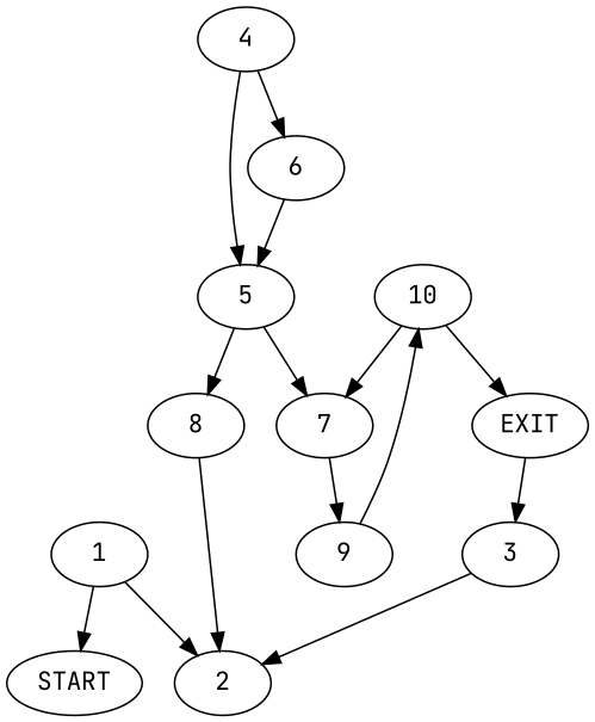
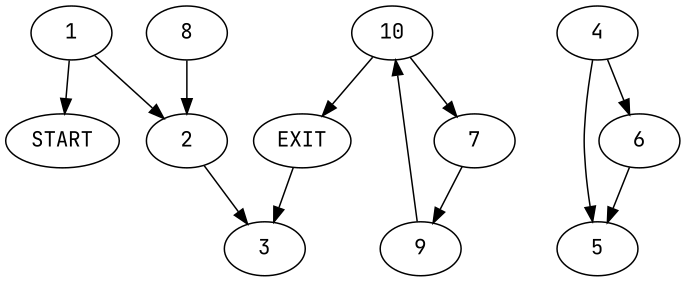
  digraph {
    fontname="JetBrains Mono"
    node [fontname="JetBrains Mono"]
    edge [fontname="JetBrains Mono"]
    n1 [label=START]
    1
    2
    n4 [label=EXIT]
    3
    4
    5
    6
    7
    8
    9
    10
    1 -> n1
    1 -> 2
-   3 -> 2
+   2 -> 3
    n4 -> 3
    4 -> 5
    4 -> 6
-   5 -> 7
-   5 -> 8
    6 -> 5
    7 -> 9
    8 -> 2
    9 -> 10
    10 -> n4
    10 -> 7
  }
